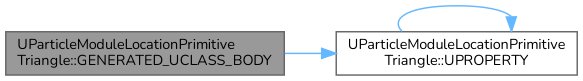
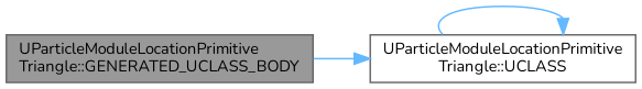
  digraph {
    rankdir=LR
    fontname=Nunito
    node [fontname=Nunito fontsize=10 shape=box style=filled]
    edge [color=steelblue1 fontname=Nunito fontsize=10 labelfontname=Helvetica labelfontsize=10 style=solid]
    n1 [color=gray40 fillcolor=grey60 fontcolor=black height=0.2 label="UParticleModuleLocationPrimitive\lTriangle::GENERATED_UCLASS_BODY" width=0.4]
-   n2 [color=grey40 fillcolor=white height=0.2 label="UParticleModuleLocationPrimitive\lTriangle::UPROPERTY" width=0.4]
+   n2 [color=grey40 fillcolor=white height=0.2 label="UParticleModuleLocationPrimitive\lTriangle::UCLASS" width=0.4]
    n1 -> n2
    n2 -> n2
  }
